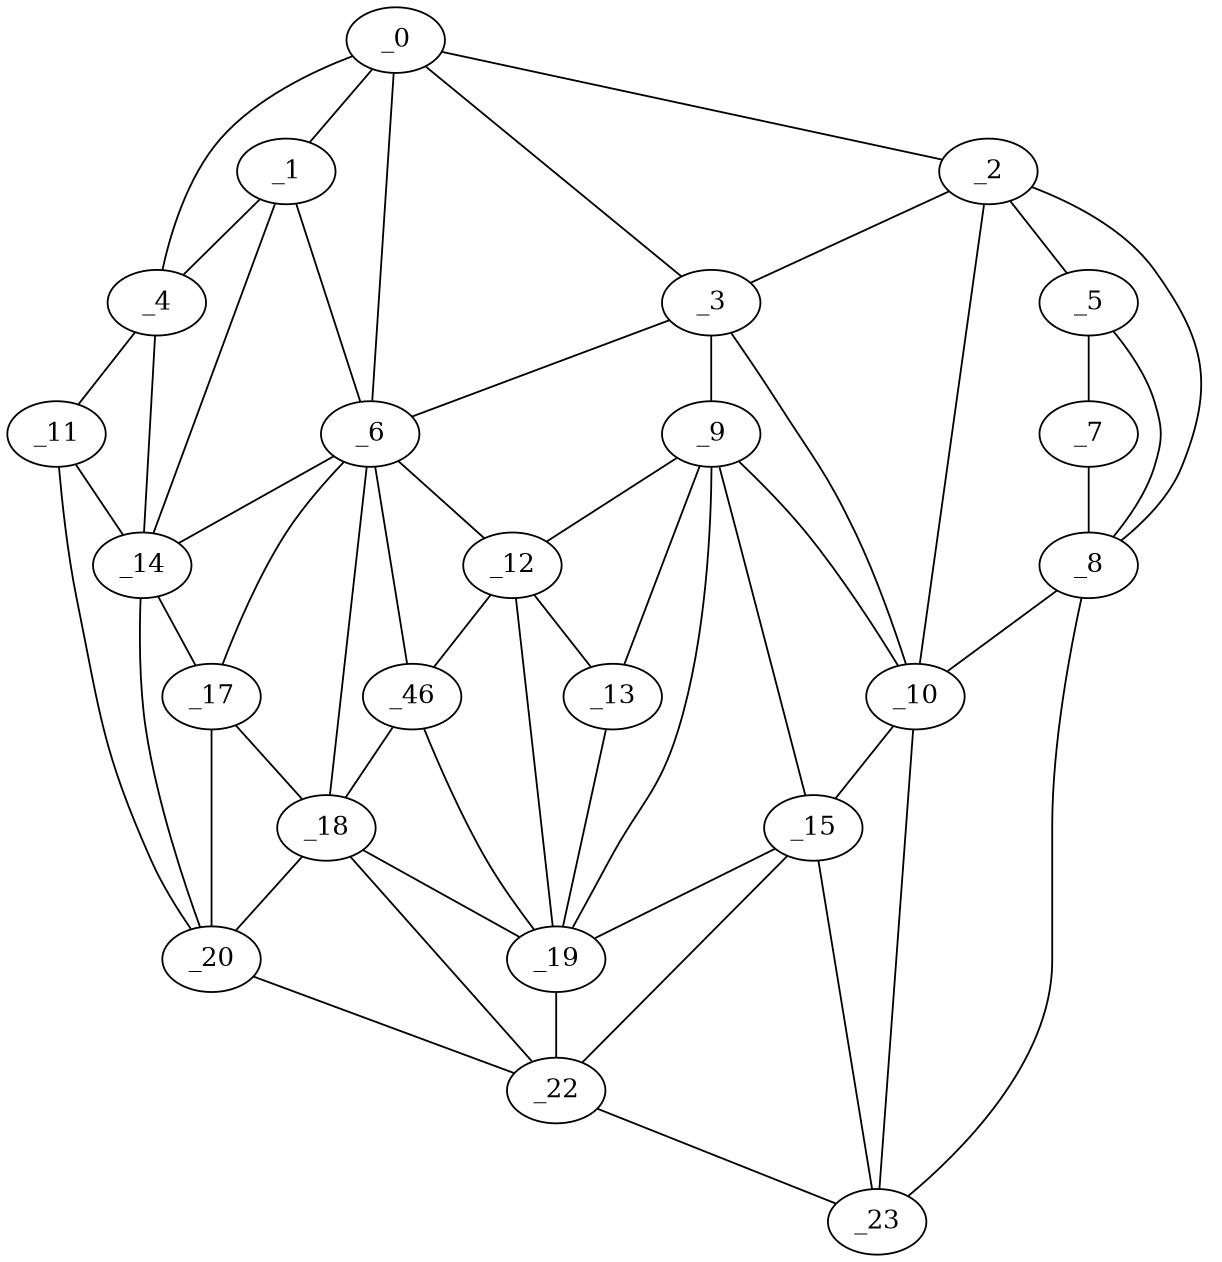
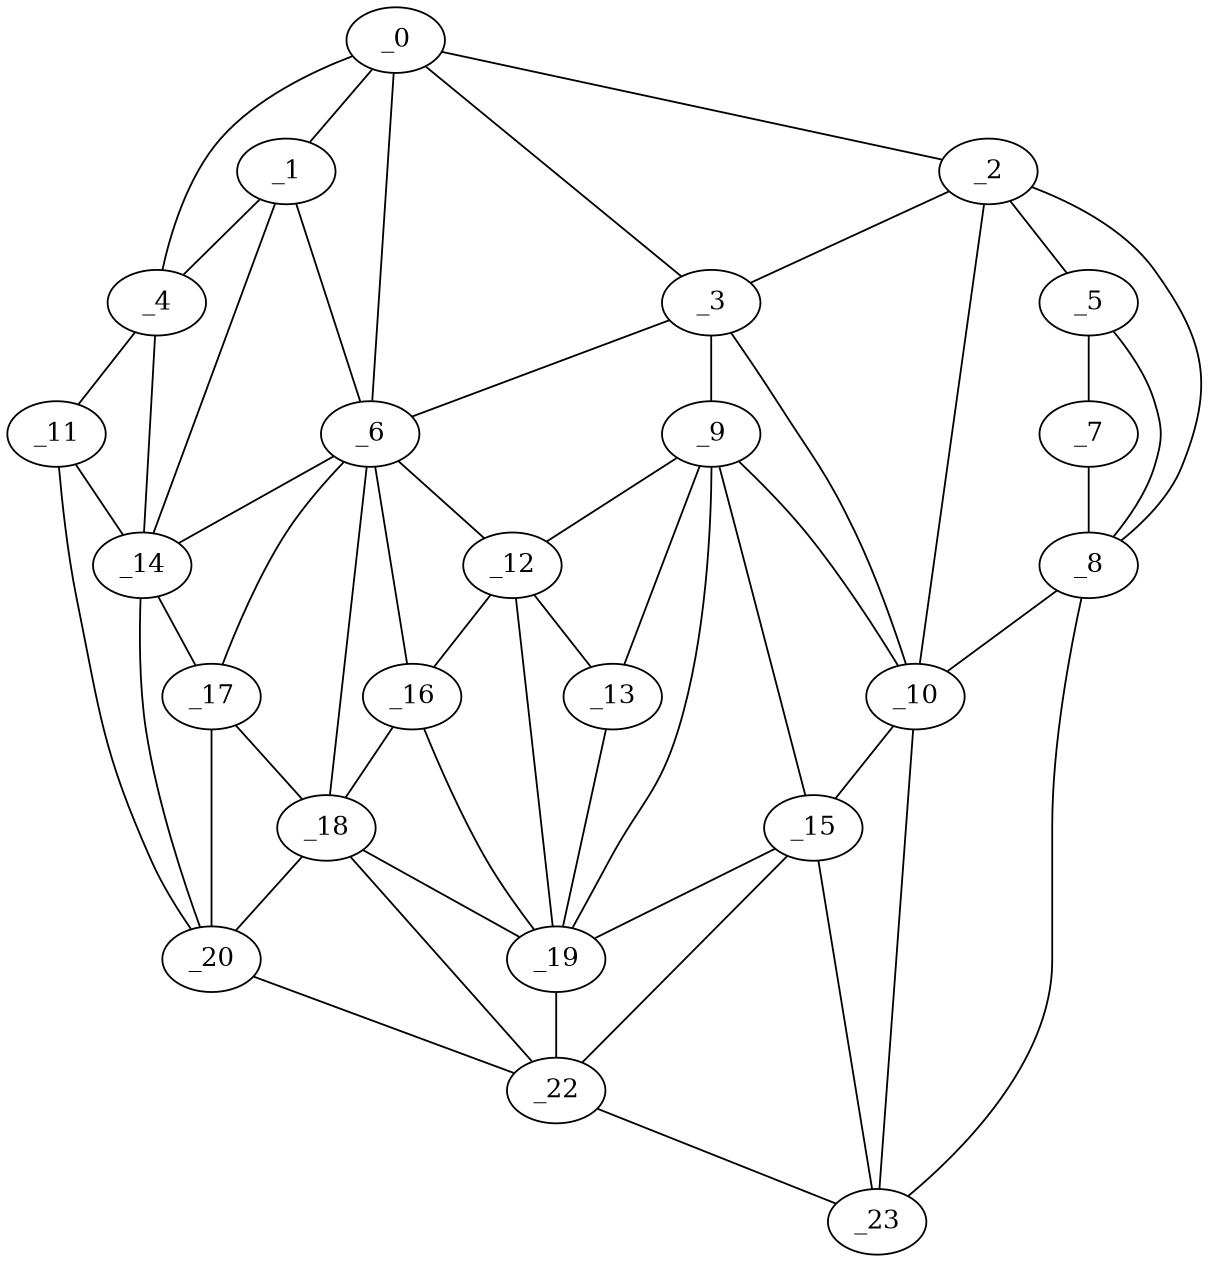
  graph {
    node [x=44 y=86]
    edge [valence=2]
    _0 [x=39 y=41]
    _1 [y=33]
    _2 [y=98]
    _3 [x=46]
    _4 [x=47 y=7]
    _6 [x=50 y=53]
    _14 [x=82 y=31]
    _5 [x=48 y=118]
    _8 [x=63 y=117]
    _10 [x=76 y=96]
    _9 [x=76]
    _11 [x=77 y=5]
    _12 [x=81 y=72]
-   _16 [x=85 y=66 label=_46]
+   _16 [x=85 y=66]
    _17 [x=87 y=52]
    _18 [x=87 y=60]
    _20 [x=89 y=39]
    _7 [x=50 y=122]
    _23 [x=90 y=110]
    _15 [x=84 y=95]
    _13 [x=81 y=80]
    _19 [x=88 y=82]
    _22 [x=90 y=92]
    _0 -- _1
    _0 -- _2 [valence=1]
    _0 -- _3
    _0 -- _4 [valence=1]
    _0 -- _6 [valence=1]
    _1 -- _4 [valence=1]
    _1 -- _6
    _1 -- _14 [valence=1]
    _2 -- _3 [valence=1]
    _2 -- _5 [valence=1]
    _2 -- _8
    _2 -- _10
    _3 -- _6
    _3 -- _10
    _3 -- _9
    _4 -- _14
    _4 -- _11 [valence=1]
    _6 -- _14
    _6 -- _12
    _6 -- _16
    _6 -- _17 [valence=1]
    _6 -- _18
    _14 -- _17
    _14 -- _20
    _5 -- _8
    _5 -- _7 [valence=1]
    _8 -- _10 [valence=1]
    _8 -- _23 [valence=1]
    _10 -- _23
    _10 -- _15
    _9 -- _10 [valence=1]
    _9 -- _12
    _9 -- _15
    _9 -- _13
    _9 -- _19 [valence=1]
    _11 -- _14 [valence=1]
    _11 -- _20 [valence=1]
    _12 -- _16
    _12 -- _13 [valence=1]
    _12 -- _19
    _16 -- _18
    _16 -- _19
    _17 -- _18
    _17 -- _20 [valence=1]
    _18 -- _20
    _18 -- _19 [valence=1]
    _18 -- _22 [valence=1]
    _20 -- _22 [valence=1]
    _7 -- _8 [valence=1]
    _15 -- _23 [valence=1]
    _15 -- _19 [valence=1]
    _15 -- _22 [valence=1]
    _13 -- _19
    _19 -- _22
    _22 -- _23 [valence=1]
  }
